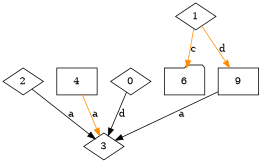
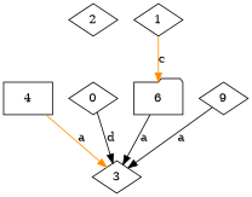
  strict digraph {
    fontname="DejaVu Serif"
    node [fontname="DejaVu Serif" shape=diamond]
    edge [color=darkorange fontname="DejaVu Serif"]
    2
    4 [shape=box]
    3
    0
    6 [shape=folder]
-   9 [shape=box]
+   9
    1
    4 -> 3 [label=a]
    0 -> 3 [color=black label=d]
-   2 -> 3 [color=black label=a]
+   6 -> 3 [color=black label=a]
    9 -> 3 [color=black label=a]
    1 -> 6 [label=c]
-   1 -> 9 [label=d]
  }
